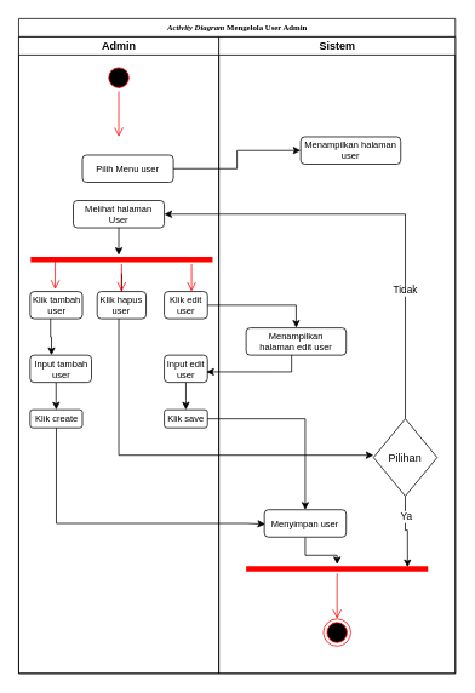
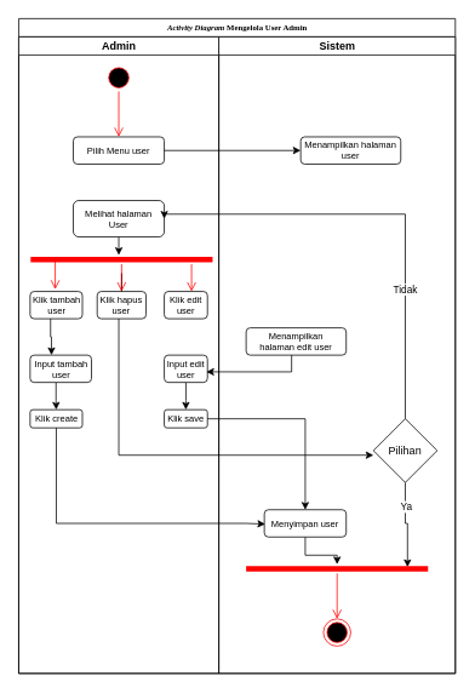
  <mxCell id="0" />
  <mxCell id="1" parent="0" />
  <mxCell id="2" value="&lt;font style=&quot;font-size: 9px;&quot;&gt;&lt;b style=&quot;mso-bidi-font-weight:normal&quot;&gt;&lt;i style=&quot;mso-bidi-font-style:normal&quot;&gt;&lt;span style=&quot;font-family: &amp;quot;Times New Roman&amp;quot;, serif;&quot;&gt;Activity Diagram &lt;/span&gt;&lt;/i&gt;&lt;span style=&quot;line-height: 150%; font-family: &amp;quot;Times New Roman&amp;quot;, serif;&quot;&gt;Mengelola User Admin&lt;/span&gt;&lt;/b&gt;&lt;/font&gt;" style="swimlane;html=1;childLayout=stackLayout;startSize=20;rounded=0;shadow=0;labelBackgroundColor=none;strokeWidth=1;fontFamily=Verdana;fontSize=8;align=center;" parent="1" vertex="1"><mxGeometry x="20" y="20" width="480" height="720" as="geometry" /></mxCell>
  <mxCell id="3" value="Admin" style="swimlane;html=1;startSize=20;" parent="2" vertex="1"><mxGeometry y="20" width="220" height="700" as="geometry" /></mxCell>
- <mxCell id="4" value="&lt;font style=&quot;font-size: 10px;&quot;&gt;Pilih Menu user&lt;/font&gt;" style="rounded=1;whiteSpace=wrap;html=1;fontSize=10;" parent="3" vertex="1"><mxGeometry x="70" y="130" width="100" height="30" as="geometry" /></mxCell>
+ <mxCell id="4" value="&lt;font style=&quot;font-size: 10px;&quot;&gt;Pilih Menu user&lt;/font&gt;" style="rounded=1;whiteSpace=wrap;html=1;fontSize=10;" parent="3" vertex="1"><mxGeometry x="60" y="110" width="100" height="30" as="geometry" /></mxCell>
  <mxCell id="5" style="edgeStyle=orthogonalEdgeStyle;rounded=0;orthogonalLoop=1;jettySize=auto;html=1;" parent="3" source="6" edge="1"><mxGeometry relative="1" as="geometry"><mxPoint x="110" y="240" as="targetPoint" /></mxGeometry></mxCell>
- <mxCell id="6" value="&lt;div style=&quot;font-size: 10px;&quot;&gt;&lt;font style=&quot;font-size: 10px;&quot;&gt;Melihat halaman&lt;/font&gt;&lt;/div&gt;&lt;div style=&quot;font-size: 10px;&quot;&gt;&lt;font style=&quot;font-size: 10px;&quot;&gt;User&lt;/font&gt;&lt;/div&gt;" style="rounded=1;whiteSpace=wrap;html=1;fontSize=10;" parent="3" vertex="1"><mxGeometry x="60" y="180" width="100" height="30" as="geometry" /></mxCell>
+ <mxCell id="6" value="&lt;div style=&quot;font-size: 10px;&quot;&gt;&lt;font style=&quot;font-size: 10px;&quot;&gt;Melihat halaman&lt;/font&gt;&lt;/div&gt;&lt;div style=&quot;font-size: 10px;&quot;&gt;&lt;font style=&quot;font-size: 10px;&quot;&gt;User&lt;/font&gt;&lt;/div&gt;" style="rounded=1;whiteSpace=wrap;html=1;fontSize=10;" parent="3" vertex="1"><mxGeometry x="60" y="180" width="100" height="40" as="geometry" /></mxCell>
  <mxCell id="7" style="edgeStyle=orthogonalEdgeStyle;rounded=0;orthogonalLoop=1;jettySize=auto;html=1;" parent="3" source="8" target="13" edge="1"><mxGeometry relative="1" as="geometry"><Array as="points"><mxPoint x="35" y="330" /><mxPoint x="36" y="330" /></Array></mxGeometry></mxCell>
  <mxCell id="8" value="&lt;div style=&quot;font-size: 10px;&quot;&gt;&lt;font style=&quot;font-size: 10px;&quot;&gt;Klik tambah&lt;/font&gt;&lt;/div&gt;&lt;div style=&quot;font-size: 10px;&quot;&gt;user&lt;font style=&quot;font-size: 10px;&quot;&gt;&lt;br style=&quot;font-size: 10px;&quot;&gt;&lt;/font&gt;&lt;/div&gt;" style="rounded=1;whiteSpace=wrap;html=1;fontSize=10;" parent="3" vertex="1"><mxGeometry x="12.5" y="280" width="57.5" height="30" as="geometry" /></mxCell>
  <mxCell id="9" style="edgeStyle=orthogonalEdgeStyle;rounded=0;orthogonalLoop=1;jettySize=auto;html=1;" parent="3" source="10" edge="1"><mxGeometry relative="1" as="geometry"><mxPoint x="113.125" y="290" as="targetPoint" /></mxGeometry></mxCell>
  <mxCell id="10" value="&lt;div style=&quot;font-size: 10px;&quot;&gt;&lt;font style=&quot;font-size: 10px;&quot;&gt;Klik hapus&lt;/font&gt;&lt;/div&gt;&lt;div style=&quot;font-size: 10px;&quot;&gt;&lt;font style=&quot;font-size: 10px;&quot;&gt;user&lt;br style=&quot;font-size: 10px;&quot;&gt;&lt;/font&gt;&lt;/div&gt;" style="rounded=1;whiteSpace=wrap;html=1;fontSize=10;" parent="3" vertex="1"><mxGeometry x="86.25" y="280" width="53.75" height="30" as="geometry" /></mxCell>
  <mxCell id="11" value="&lt;div style=&quot;font-size: 10px;&quot;&gt;&lt;font style=&quot;font-size: 10px;&quot;&gt;Klik edit&lt;/font&gt;&lt;/div&gt;&lt;div style=&quot;font-size: 10px;&quot;&gt;user&lt;font style=&quot;font-size: 10px;&quot;&gt;&lt;br style=&quot;font-size: 10px;&quot;&gt;&lt;/font&gt;&lt;/div&gt;" style="rounded=1;whiteSpace=wrap;html=1;fontSize=10;" parent="3" vertex="1"><mxGeometry x="160" y="280" width="47.5" height="30" as="geometry" /></mxCell>
  <mxCell id="12" style="edgeStyle=orthogonalEdgeStyle;rounded=0;orthogonalLoop=1;jettySize=auto;html=1;entryX=0.5;entryY=0;entryDx=0;entryDy=0;" parent="3" source="13" target="16" edge="1"><mxGeometry relative="1" as="geometry"><Array as="points"><mxPoint x="41" y="400" /><mxPoint x="41" y="400" /></Array></mxGeometry></mxCell>
  <mxCell id="13" value="&lt;div style=&quot;font-size: 10px;&quot;&gt;&lt;font style=&quot;font-size: 10px;&quot;&gt;Input tambah&lt;/font&gt;&lt;/div&gt;&lt;div style=&quot;font-size: 10px;&quot;&gt;&lt;font style=&quot;font-size: 10px;&quot;&gt;user&lt;br style=&quot;font-size: 10px;&quot;&gt;&lt;/font&gt;&lt;/div&gt;" style="rounded=1;whiteSpace=wrap;html=1;fontSize=10;" parent="3" vertex="1"><mxGeometry x="12.5" y="350" width="67.5" height="30" as="geometry" /></mxCell>
  <mxCell id="14" style="edgeStyle=orthogonalEdgeStyle;rounded=0;orthogonalLoop=1;jettySize=auto;html=1;entryX=0.5;entryY=0;entryDx=0;entryDy=0;fontSize=10;" parent="3" source="15" target="17" edge="1"><mxGeometry relative="1" as="geometry" /></mxCell>
  <mxCell id="15" value="&lt;div style=&quot;font-size: 10px;&quot;&gt;&lt;font style=&quot;font-size: 10px;&quot;&gt;Input edit&lt;/font&gt;&lt;/div&gt;&lt;div style=&quot;font-size: 10px;&quot;&gt;user&lt;font style=&quot;font-size: 10px;&quot;&gt;&lt;br style=&quot;font-size: 10px;&quot;&gt;&lt;/font&gt;&lt;/div&gt;" style="rounded=1;whiteSpace=wrap;html=1;fontSize=10;" parent="3" vertex="1"><mxGeometry x="160" y="350" width="47.5" height="30" as="geometry" /></mxCell>
  <mxCell id="16" value="Klik create" style="rounded=1;whiteSpace=wrap;html=1;fontSize=10;" parent="3" vertex="1"><mxGeometry x="12.5" y="410" width="57.5" height="20" as="geometry" /></mxCell>
  <mxCell id="17" value="Klik save" style="rounded=1;whiteSpace=wrap;html=1;fontSize=10;" parent="3" vertex="1"><mxGeometry x="160" y="410" width="47.5" height="20" as="geometry" /></mxCell>
  <mxCell id="18" value="" style="ellipse;html=1;shape=startState;fillColor=#000000;strokeColor=#ff0000;" parent="3" vertex="1"><mxGeometry x="95" y="30" width="30" height="30" as="geometry" /></mxCell>
  <mxCell id="19" value="" style="edgeStyle=orthogonalEdgeStyle;html=1;verticalAlign=bottom;endArrow=open;endSize=8;strokeColor=#ff0000;rounded=0;" parent="3" source="18" edge="1"><mxGeometry relative="1" as="geometry"><mxPoint x="110" y="110" as="targetPoint" /></mxGeometry></mxCell>
  <mxCell id="20" value="" style="shape=line;html=1;strokeWidth=6;strokeColor=#ff0000;" parent="3" vertex="1"><mxGeometry x="13.13" y="240" width="200" height="10" as="geometry" /></mxCell>
  <mxCell id="21" value="" style="edgeStyle=orthogonalEdgeStyle;html=1;verticalAlign=bottom;endArrow=open;endSize=8;strokeColor=#ff0000;rounded=0;" parent="3" source="20" edge="1"><mxGeometry relative="1" as="geometry"><mxPoint x="113" y="280" as="targetPoint" /></mxGeometry></mxCell>
  <mxCell id="22" value="" style="edgeStyle=orthogonalEdgeStyle;html=1;verticalAlign=bottom;endArrow=open;endSize=8;strokeColor=#ff0000;rounded=0;" parent="3" edge="1"><mxGeometry relative="1" as="geometry"><mxPoint x="190" y="280" as="targetPoint" /><mxPoint x="190" y="250" as="sourcePoint" /></mxGeometry></mxCell>
  <mxCell id="23" value="" style="edgeStyle=orthogonalEdgeStyle;html=1;verticalAlign=bottom;endArrow=open;endSize=8;strokeColor=#ff0000;rounded=0;exitX=0.135;exitY=0.722;exitDx=0;exitDy=0;exitPerimeter=0;entryX=0.48;entryY=-0.077;entryDx=0;entryDy=0;entryPerimeter=0;" parent="3" source="20" target="8" edge="1"><mxGeometry relative="1" as="geometry"><mxPoint x="133" y="300" as="targetPoint" /><mxPoint x="133" y="270" as="sourcePoint" /></mxGeometry></mxCell>
  <mxCell id="24" value="Sistem" style="swimlane;html=1;startSize=20;" parent="2" vertex="1"><mxGeometry x="220" y="20" width="260" height="700" as="geometry" /></mxCell>
  <mxCell id="25" value="&lt;font style=&quot;font-size: 10px;&quot;&gt;Menampilkan halaman user&lt;/font&gt;" style="rounded=1;whiteSpace=wrap;html=1;fontSize=10;" parent="24" vertex="1"><mxGeometry x="90" y="110" width="110" height="30" as="geometry" /></mxCell>
  <mxCell id="26" style="edgeStyle=orthogonalEdgeStyle;rounded=0;orthogonalLoop=1;jettySize=auto;html=1;" parent="24" source="27" target="32" edge="1"><mxGeometry relative="1" as="geometry" /></mxCell>
  <mxCell id="27" value="&lt;font style=&quot;font-size: 10px;&quot;&gt;Menyimpan user&lt;/font&gt;" style="rounded=1;whiteSpace=wrap;html=1;fontSize=10;" parent="24" vertex="1"><mxGeometry x="50" y="520" width="90" height="30" as="geometry" /></mxCell>
  <mxCell id="28" value="&lt;div style=&quot;font-size: 10px;&quot;&gt;Menampilkan&lt;/div&gt;&lt;div style=&quot;font-size: 10px;&quot;&gt;halaman edit user&lt;br style=&quot;font-size: 10px;&quot;&gt;&lt;/div&gt;" style="rounded=1;whiteSpace=wrap;html=1;fontSize=10;" parent="24" vertex="1"><mxGeometry x="30" y="320" width="110" height="30" as="geometry" /></mxCell>
  <mxCell id="29" style="edgeStyle=orthogonalEdgeStyle;rounded=0;orthogonalLoop=1;jettySize=auto;html=1;entryX=0.887;entryY=0.31;entryDx=0;entryDy=0;entryPerimeter=0;" parent="24" source="31" target="32" edge="1"><mxGeometry relative="1" as="geometry"><mxPoint x="204" y="570" as="targetPoint" /></mxGeometry></mxCell>
  <mxCell id="30" value="Ya" style="edgeLabel;html=1;align=center;verticalAlign=middle;resizable=0;points=[];" parent="29" vertex="1" connectable="0"><mxGeometry x="-0.446" relative="1" as="geometry"><mxPoint as="offset" /></mxGeometry></mxCell>
- <mxCell id="31" value="Pilihan" style="rhombus;whiteSpace=wrap;html=1;" parent="24" vertex="1"><mxGeometry x="170" y="420" width="70" height="85" as="geometry" /></mxCell>
+ <mxCell id="31" value="Pilihan" style="rhombus;whiteSpace=wrap;html=1;" parent="24" vertex="1"><mxGeometry x="170" y="420" width="70" height="70" as="geometry" /></mxCell>
  <mxCell id="32" value="" style="shape=line;html=1;strokeWidth=6;strokeColor=#ff0000;" parent="24" vertex="1"><mxGeometry x="30" y="580" width="200" height="10" as="geometry" /></mxCell>
  <mxCell id="33" value="" style="edgeStyle=orthogonalEdgeStyle;html=1;verticalAlign=bottom;endArrow=open;endSize=8;strokeColor=#ff0000;rounded=0;" parent="24" source="32" edge="1"><mxGeometry relative="1" as="geometry"><mxPoint x="130" y="640" as="targetPoint" /></mxGeometry></mxCell>
  <mxCell id="34" value="" style="ellipse;html=1;shape=endState;fillColor=#000000;strokeColor=#ff0000;" parent="24" vertex="1"><mxGeometry x="115" y="640" width="30" height="30" as="geometry" /></mxCell>
  <mxCell id="35" style="edgeStyle=orthogonalEdgeStyle;rounded=0;orthogonalLoop=1;jettySize=auto;html=1;entryX=0;entryY=0.5;entryDx=0;entryDy=0;" parent="2" source="4" target="25" edge="1"><mxGeometry relative="1" as="geometry" /></mxCell>
  <mxCell id="36" style="edgeStyle=orthogonalEdgeStyle;rounded=0;orthogonalLoop=1;jettySize=auto;html=1;entryX=0.011;entryY=0.526;entryDx=0;entryDy=0;entryPerimeter=0;" parent="2" source="16" target="27" edge="1"><mxGeometry relative="1" as="geometry"><Array as="points"><mxPoint x="41" y="555" /><mxPoint x="250" y="555" /></Array></mxGeometry></mxCell>
- <mxCell id="37" style="edgeStyle=orthogonalEdgeStyle;rounded=0;orthogonalLoop=1;jettySize=auto;html=1;entryX=0.5;entryY=0;entryDx=0;entryDy=0;" parent="2" source="11" target="28" edge="1"><mxGeometry relative="1" as="geometry"><mxPoint x="380" y="315" as="targetPoint" /></mxGeometry></mxCell>
  <mxCell id="38" style="edgeStyle=orthogonalEdgeStyle;rounded=0;orthogonalLoop=1;jettySize=auto;html=1;entryX=0.973;entryY=0.613;entryDx=0;entryDy=0;entryPerimeter=0;" parent="2" source="28" target="15" edge="1"><mxGeometry relative="1" as="geometry"><Array as="points"><mxPoint x="300" y="388" /></Array></mxGeometry></mxCell>
  <mxCell id="39" style="edgeStyle=orthogonalEdgeStyle;rounded=0;orthogonalLoop=1;jettySize=auto;html=1;" parent="2" source="10" edge="1"><mxGeometry relative="1" as="geometry"><mxPoint x="390" y="480" as="targetPoint" /><Array as="points"><mxPoint x="110" y="480" /></Array></mxGeometry></mxCell>
  <mxCell id="40" style="edgeStyle=orthogonalEdgeStyle;rounded=0;orthogonalLoop=1;jettySize=auto;html=1;entryX=1;entryY=0.5;entryDx=0;entryDy=0;" parent="2" source="31" target="6" edge="1"><mxGeometry relative="1" as="geometry"><Array as="points"><mxPoint x="425" y="215" /></Array></mxGeometry></mxCell>
  <mxCell id="41" value="Tidak" style="edgeLabel;html=1;align=center;verticalAlign=middle;resizable=0;points=[];" parent="40" vertex="1" connectable="0"><mxGeometry x="-0.421" y="1" relative="1" as="geometry"><mxPoint as="offset" /></mxGeometry></mxCell>
  <mxCell id="42" style="edgeStyle=orthogonalEdgeStyle;rounded=0;orthogonalLoop=1;jettySize=auto;html=1;entryX=0.5;entryY=0;entryDx=0;entryDy=0;" parent="2" source="17" target="27" edge="1"><mxGeometry relative="1" as="geometry" /></mxCell>
